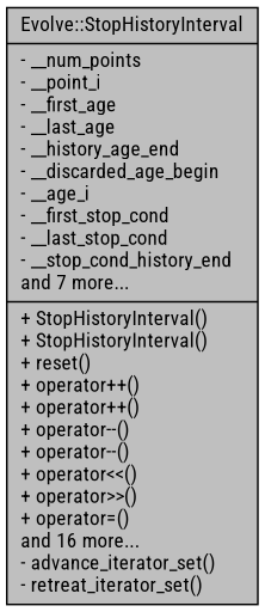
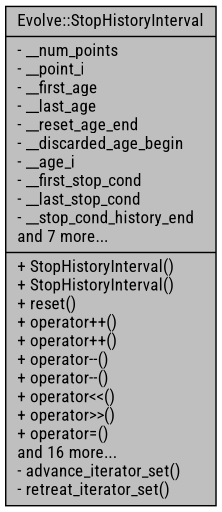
  digraph {
    fontname="Roboto Condensed"
-   n1 [color=black fillcolor=grey75 fontcolor=black fontname="Roboto Condensed" fontsize=12 height=0.2 label="{Evolve::StopHistoryInterval\n|- __num_points\l- __point_i\l- __first_age\l- __last_age\l- __history_age_end\l- __discarded_age_begin\l- __age_i\l- __first_stop_cond\l- __last_stop_cond\l- __stop_cond_history_end\land 7 more...\l|+ StopHistoryInterval()\l+ StopHistoryInterval()\l+ reset()\l+ operator++()\l+ operator++()\l+ operator--()\l+ operator--()\l+ operator\<\<()\l+ operator\>\>()\l+ operator=()\land 16 more...\l- advance_iterator_set()\l- retreat_iterator_set()\l}" shape=record style=filled width=0.4]
+   n1 [color=black fillcolor=grey75 fontcolor=black fontname="Roboto Condensed" fontsize=12 height=0.2 label="{Evolve::StopHistoryInterval\n|- __num_points\l- __point_i\l- __first_age\l- __last_age\l- __reset_age_end\l- __discarded_age_begin\l- __age_i\l- __first_stop_cond\l- __last_stop_cond\l- __stop_cond_history_end\land 7 more...\l|+ StopHistoryInterval()\l+ StopHistoryInterval()\l+ reset()\l+ operator++()\l+ operator++()\l+ operator--()\l+ operator--()\l+ operator\<\<()\l+ operator\>\>()\l+ operator=()\land 16 more...\l- advance_iterator_set()\l- retreat_iterator_set()\l}" shape=record style=filled width=0.4]
  }
